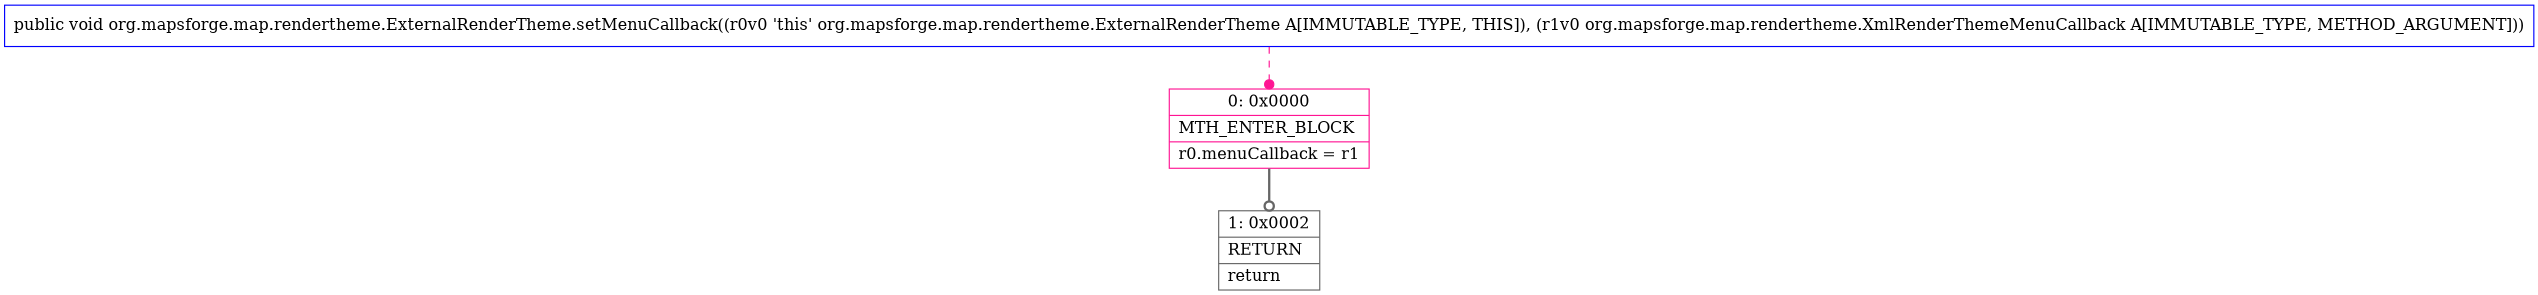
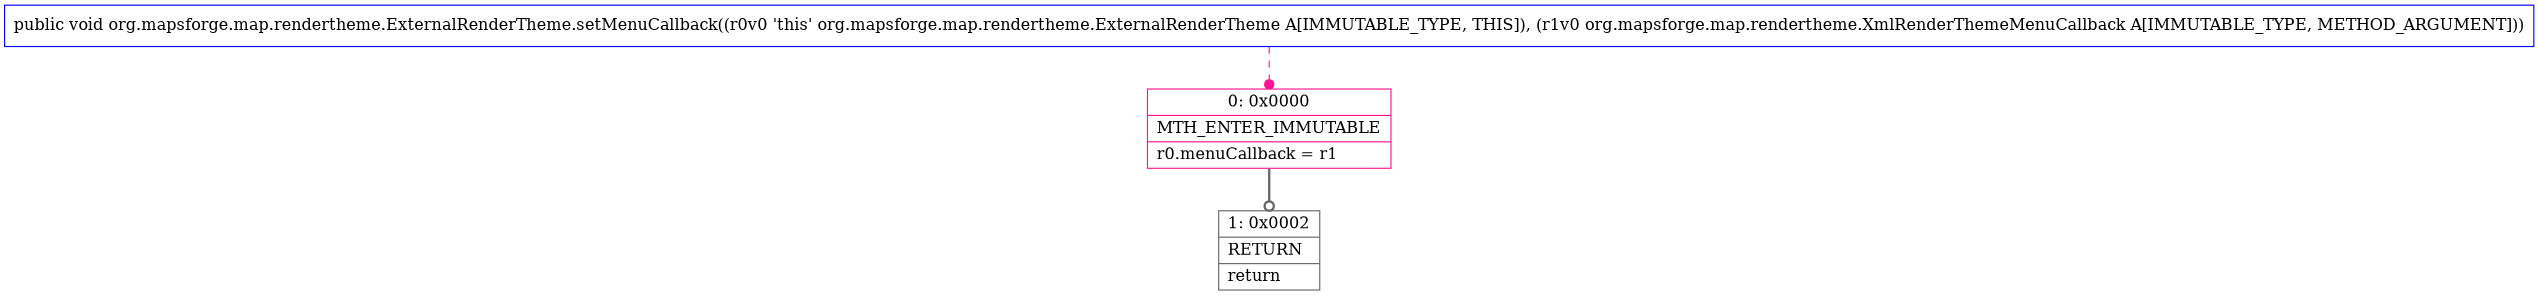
  digraph {
    node [shape=record]
-   n1 [label="{0\:\ 0x0000|MTH_ENTER_BLOCK\l|r0.menuCallback = r1\l}" color=deeppink]
+   n1 [label="{0\:\ 0x0000|MTH_ENTER_IMMUTABLE\l|r0.menuCallback = r1\l}" color=deeppink]
    n2 [label="{1\:\ 0x0002|RETURN\l|return\l}" color=gray40]
    n3 [label="{public void org.mapsforge.map.rendertheme.ExternalRenderTheme.setMenuCallback((r0v0 'this' org.mapsforge.map.rendertheme.ExternalRenderTheme A[IMMUTABLE_TYPE, THIS]), (r1v0 org.mapsforge.map.rendertheme.XmlRenderThemeMenuCallback A[IMMUTABLE_TYPE, METHOD_ARGUMENT])) }" color=blue]
    n1 -> n2 [color=gray40 style=bold arrowhead=odot]
    n3 -> n1 [color=deeppink style=dashed arrowhead=dot]
  }
